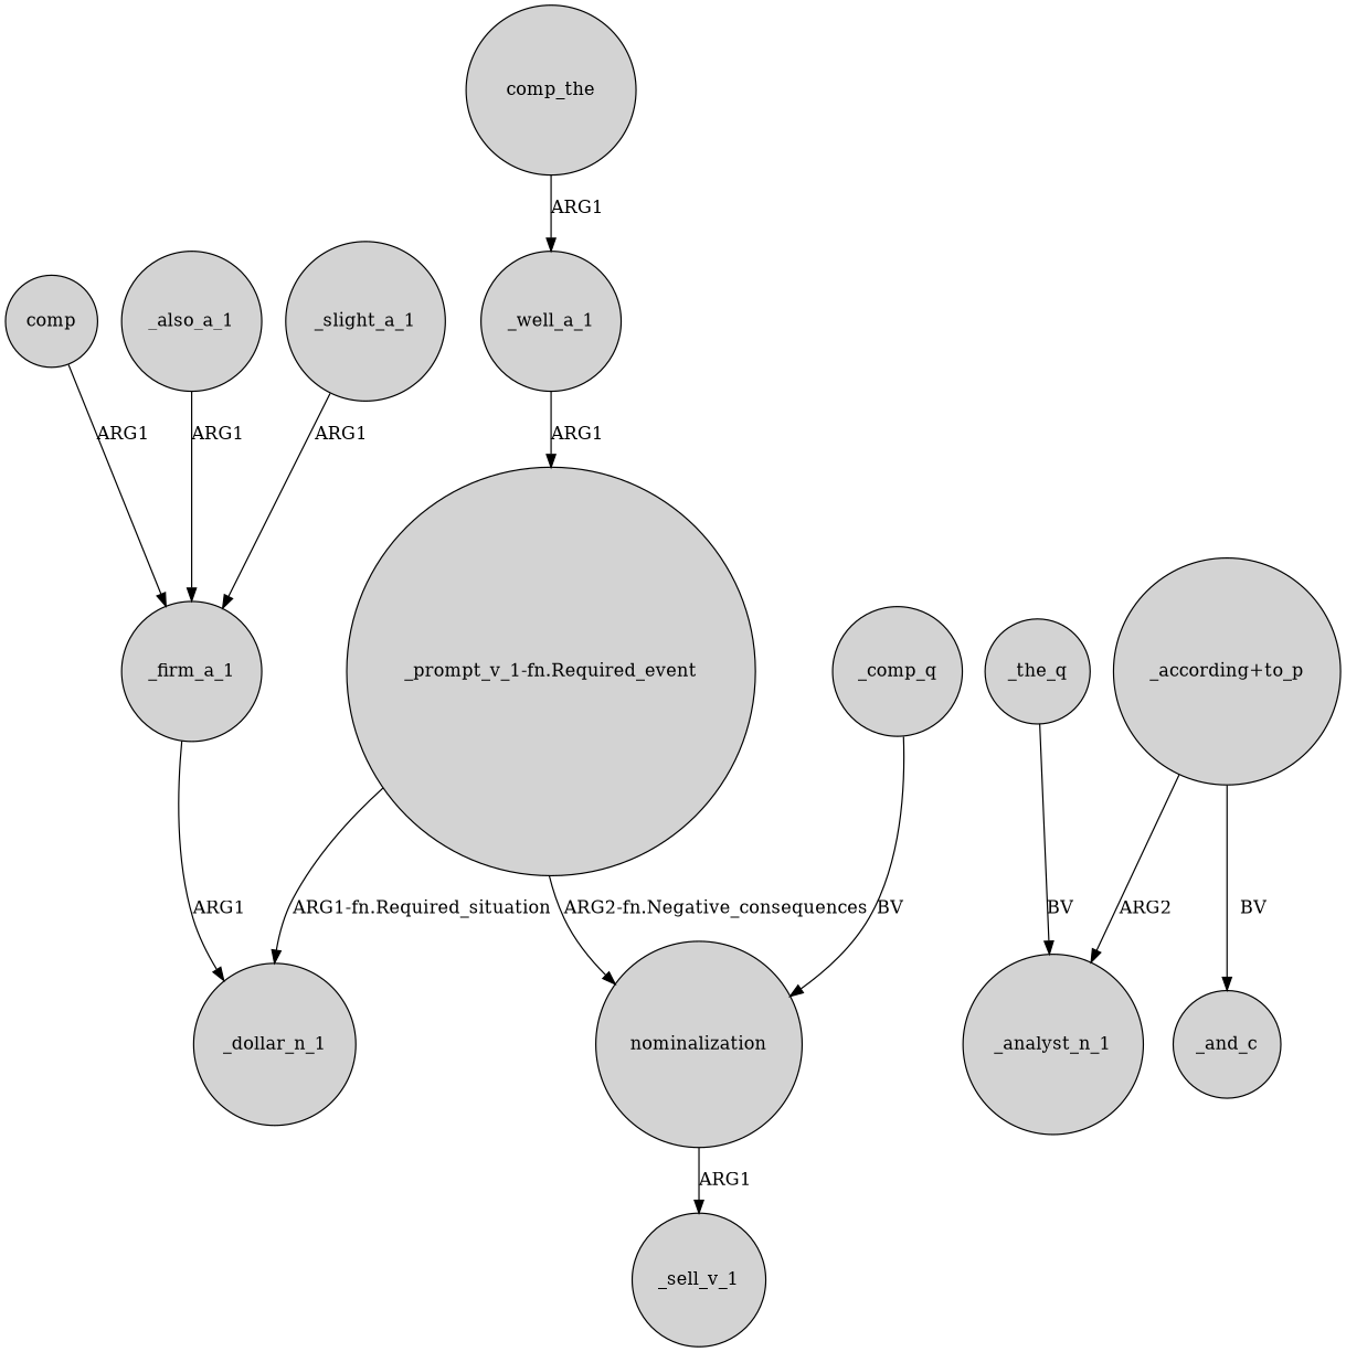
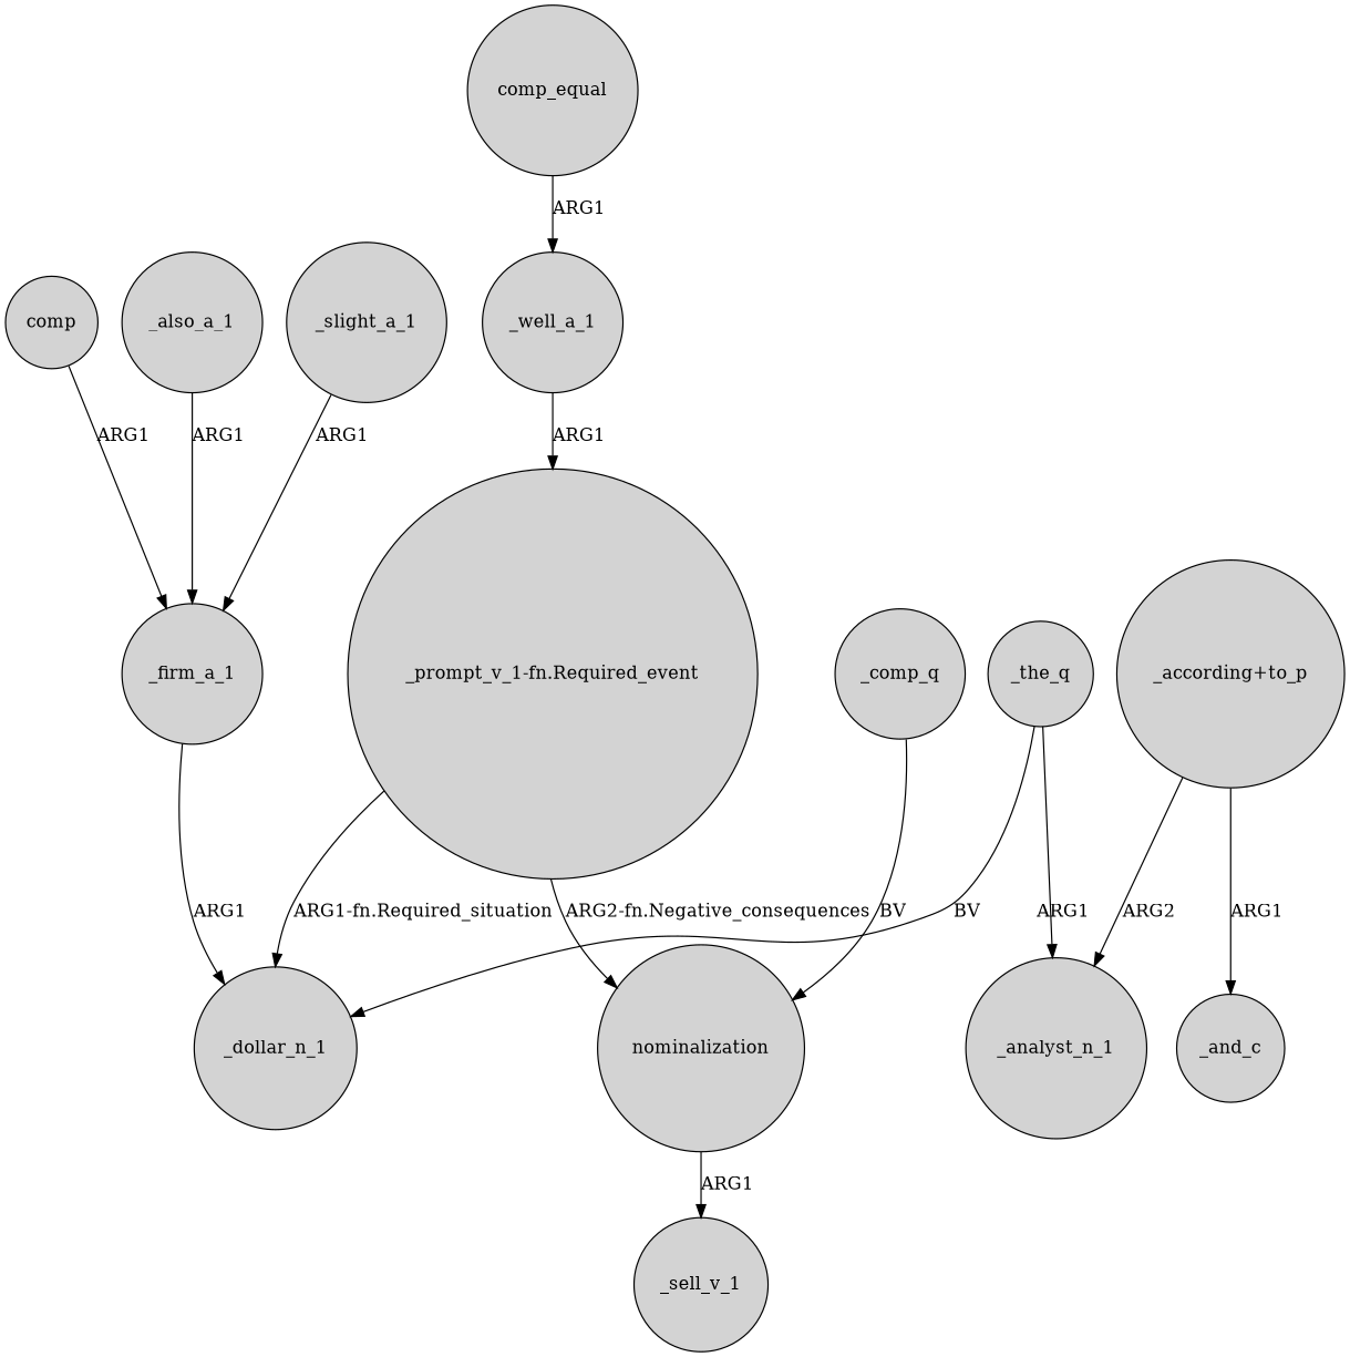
  digraph {
    node [shape=circle style=filled]
    comp
    _firm_a_1
    _dollar_n_1
    _the_q
    _analyst_n_1
-   comp_equal [label=comp_the]
+   comp_equal
    _well_a_1
    "_prompt_v_1-fn.Required_event"
    nominalization
    _sell_v_1
    _also_a_1
    n12 [label=_comp_q]
    "_according+to_p"
    _and_c
    _slight_a_1
    comp -> _firm_a_1 [label=ARG1]
    _firm_a_1 -> _dollar_n_1 [label=ARG1]
-   _the_q -> _analyst_n_1 [label=BV]
+   _the_q -> _dollar_n_1 [label=BV]
+   _the_q -> _analyst_n_1 [label=ARG1]
    comp_equal -> _well_a_1 [label=ARG1]
    _well_a_1 -> "_prompt_v_1-fn.Required_event" [label=ARG1]
    "_prompt_v_1-fn.Required_event" -> _dollar_n_1 [label="ARG1-fn.Required_situation"]
    "_prompt_v_1-fn.Required_event" -> nominalization [label="ARG2-fn.Negative_consequences"]
    nominalization -> _sell_v_1 [label=ARG1]
    _also_a_1 -> _firm_a_1 [label=ARG1]
    n12 -> nominalization [label=BV]
    "_according+to_p" -> _analyst_n_1 [label=ARG2]
-   "_according+to_p" -> _and_c [label=BV]
+   "_according+to_p" -> _and_c [label=ARG1]
    _slight_a_1 -> _firm_a_1 [label=ARG1]
  }
